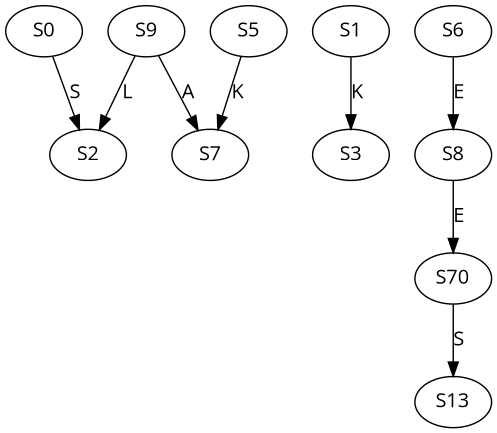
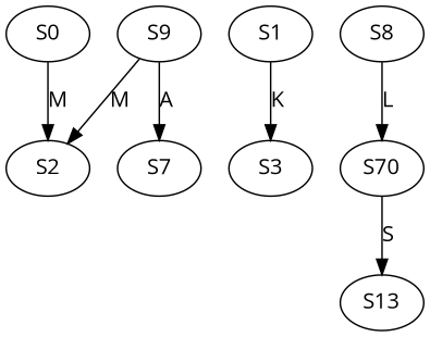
  strict digraph {
    fontname="Open Sans"
    node [fontname="Open Sans"]
    edge [fontname="Open Sans"]
    S0
    S2
    S1
    S3
-   S5
    S7
-   S6
    S8
    n9 [label=S70]
    S9
    n11 [label=S13]
-   S0 -> S2 [label=S]
+   S0 -> S2 [label=M]
    S1 -> S3 [label=K]
-   S5 -> S7 [label=K]
-   S6 -> S8 [label=E]
-   S8 -> n9 [label=E]
+   S8 -> n9 [label=L]
    n9 -> n11 [label=S]
-   S9 -> S2 [label=L]
+   S9 -> S2 [label=M]
    S9 -> S7 [label=A]
  }
